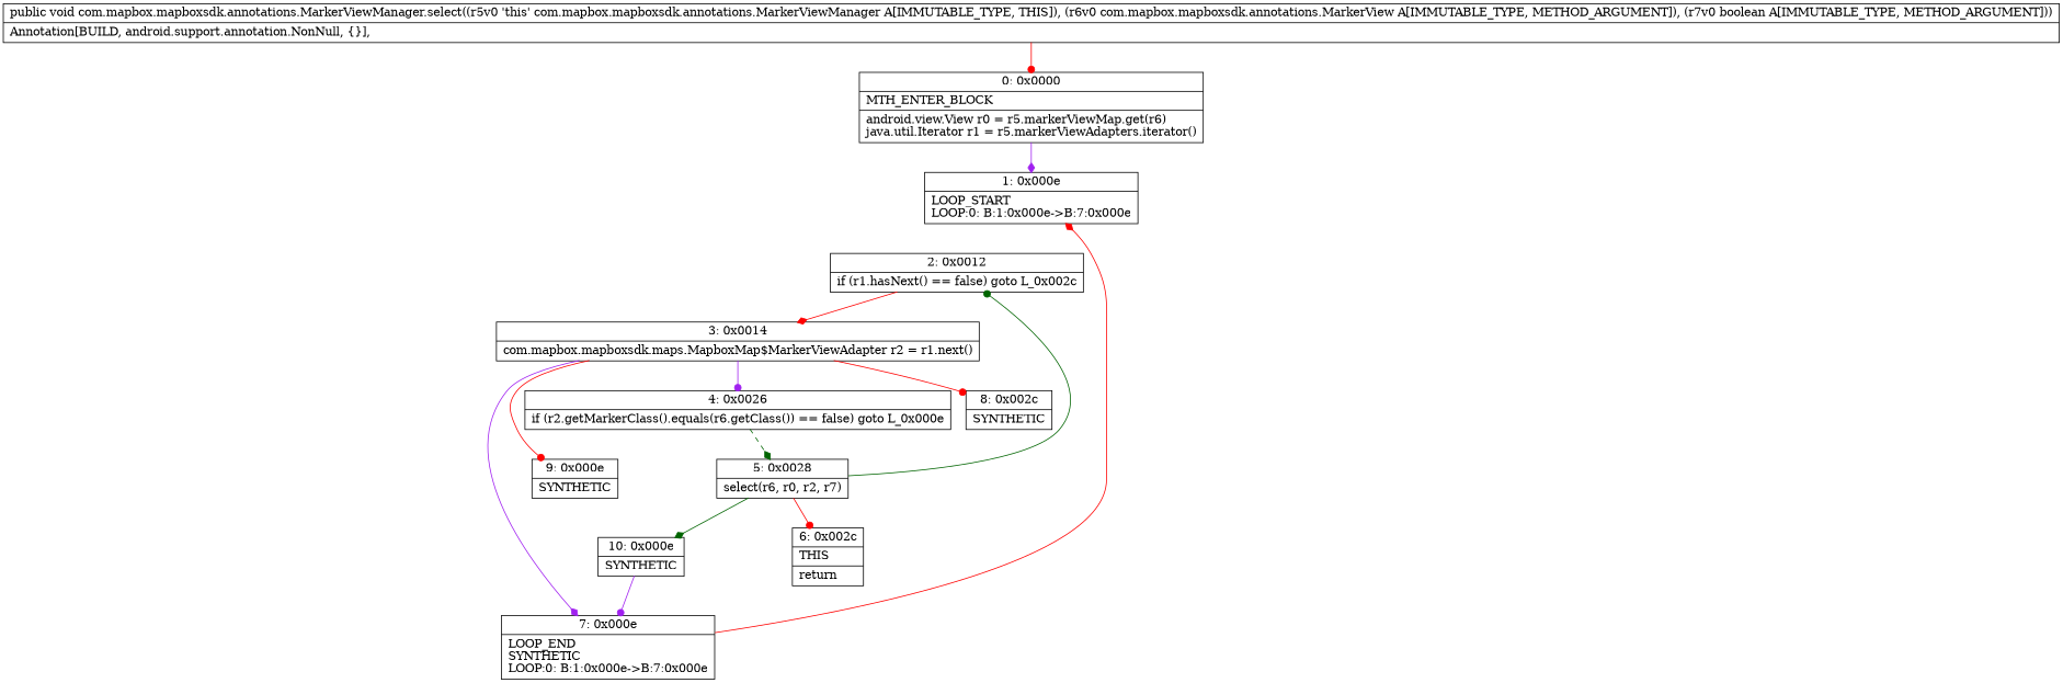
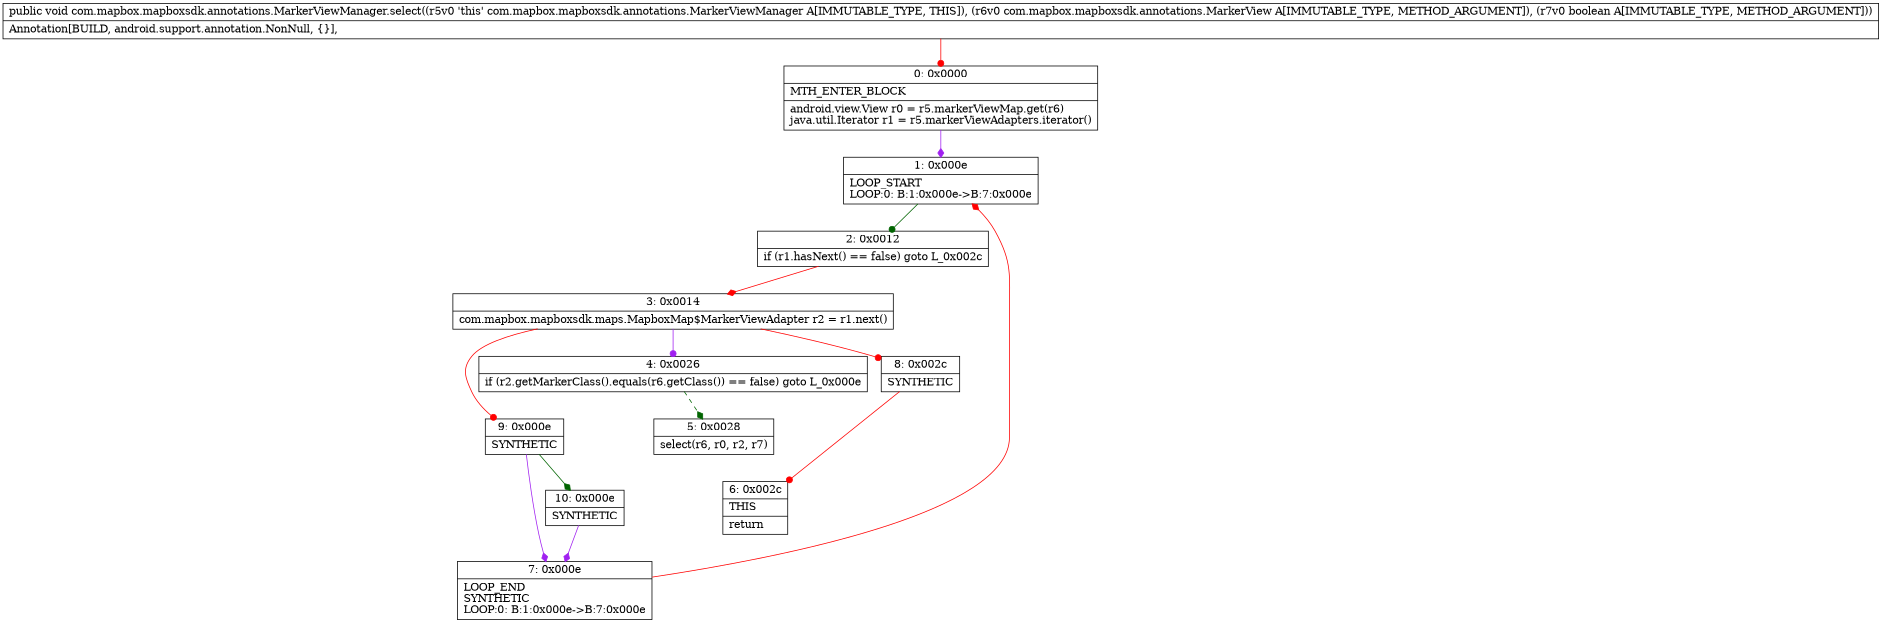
  digraph {
    node [shape=record]
    edge [arrowhead=dot color=red]
    n1 [label="{0\:\ 0x0000|MTH_ENTER_BLOCK\l|android.view.View r0 = r5.markerViewMap.get(r6)\ljava.util.Iterator r1 = r5.markerViewAdapters.iterator()\l}"]
    n2 [label="{1\:\ 0x000e|LOOP_START\lLOOP:0: B:1:0x000e\-\>B:7:0x000e\l}"]
    n3 [label="{2\:\ 0x0012|if (r1.hasNext() == false) goto L_0x002c\l}"]
    n4 [label="{3\:\ 0x0014|com.mapbox.mapboxsdk.maps.MapboxMap$MarkerViewAdapter r2 = r1.next()\l}"]
    n5 [label="{8\:\ 0x002c|SYNTHETIC\l}"]
    n6 [label="{4\:\ 0x0026|if (r2.getMarkerClass().equals(r6.getClass()) == false) goto L_0x000e\l}"]
    n7 [label="{9\:\ 0x000e|SYNTHETIC\l}"]
    n8 [label="{6\:\ 0x002c|THIS\l|return\l}"]
    n9 [label="{5\:\ 0x0028|select(r6, r0, r2, r7)\l}"]
    n10 [label="{10\:\ 0x000e|SYNTHETIC\l}"]
    n11 [label="{7\:\ 0x000e|LOOP_END\lSYNTHETIC\lLOOP:0: B:1:0x000e\-\>B:7:0x000e\l}"]
    n12 [label="{public void com.mapbox.mapboxsdk.annotations.MarkerViewManager.select((r5v0 'this' com.mapbox.mapboxsdk.annotations.MarkerViewManager A[IMMUTABLE_TYPE, THIS]), (r6v0 com.mapbox.mapboxsdk.annotations.MarkerView A[IMMUTABLE_TYPE, METHOD_ARGUMENT]), (r7v0 boolean A[IMMUTABLE_TYPE, METHOD_ARGUMENT]))  | Annotation[BUILD, android.support.annotation.NonNull, \{\}], \l}"]
    n1 -> n2 [arrowhead=diamond color=purple]
-   n9 -> n3 [color=darkgreen]
+   n2 -> n3 [color=darkgreen]
    n3 -> n4 [arrowhead=diamond style=solid]
    n4 -> n5
    n4 -> n6 [color=purple]
    n4 -> n7
-   n9 -> n8
+   n5 -> n8
    n6 -> n9 [arrowhead=diamond color=darkgreen style=dashed]
-   n4 -> n11 [arrowhead=diamond color=purple]
-   n9 -> n10 [arrowhead=diamond color=darkgreen]
-   n10 -> n11 [color=purple]
+   n7 -> n11 [arrowhead=diamond color=purple]
+   n7 -> n10 [arrowhead=diamond color=darkgreen]
+   n10 -> n11 [arrowhead=diamond color=purple]
    n11 -> n2 [arrowhead=diamond]
    n12 -> n1
  }
